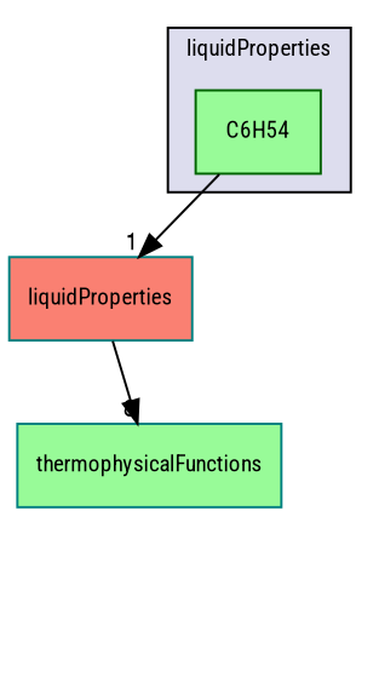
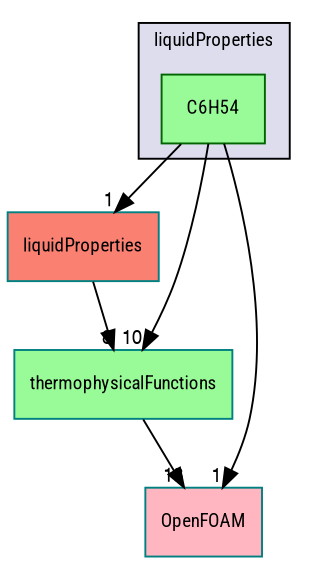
  digraph {
    compound=true
    fontname="Roboto Condensed"
    node [color=teal fillcolor=palegreen fontname="Roboto Condensed" fontsize=10 shape=box style=filled]
    edge [fontname="Roboto Condensed" headlabel=1 labeldistance=1.5 labelfontname=FreeSans labelfontsize=10]
    n1 [color=darkgreen label=C6H54 pencolor=black]
    n2 [fillcolor=salmon label=liquidProperties]
    n3 [label=thermophysicalFunctions]
+   n4 [fillcolor=lightpink label=OpenFOAM]
    subgraph cluster_1 {
      bgcolor="#ddddee"
      fontsize=10
      label=liquidProperties
      pencolor=black
      n1
    }
    n1 -> n2
+   n1 -> n3 [headlabel=10]
+   n1 -> n4
    n2 -> n3 [headlabel=8]
+   n3 -> n4 [headlabel=18]
  }
